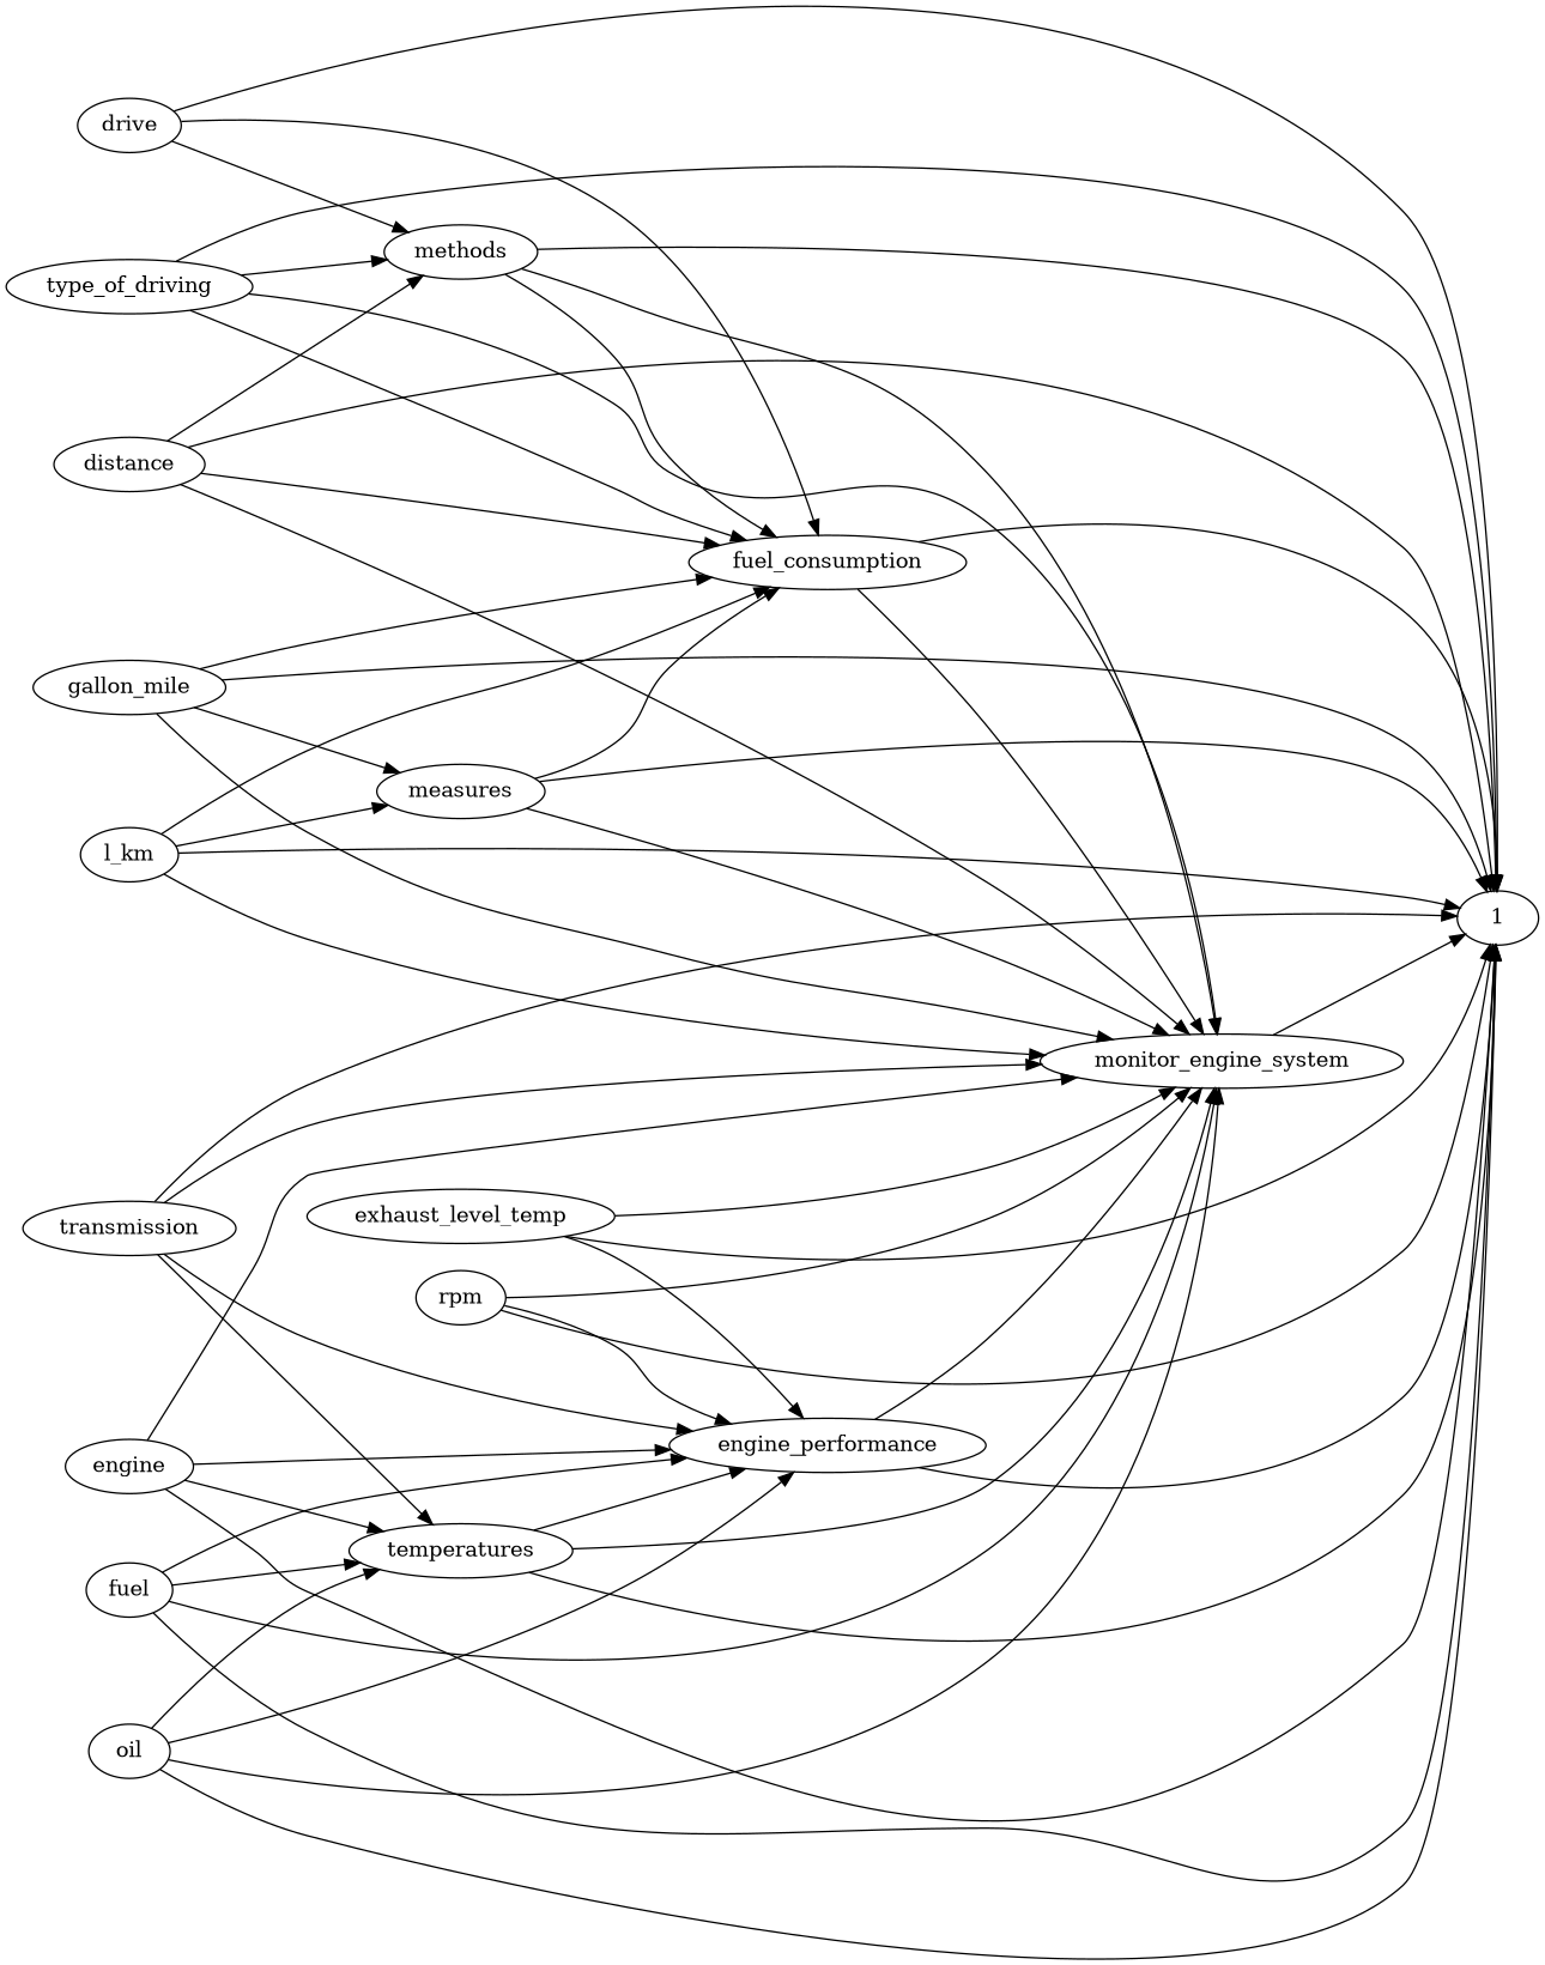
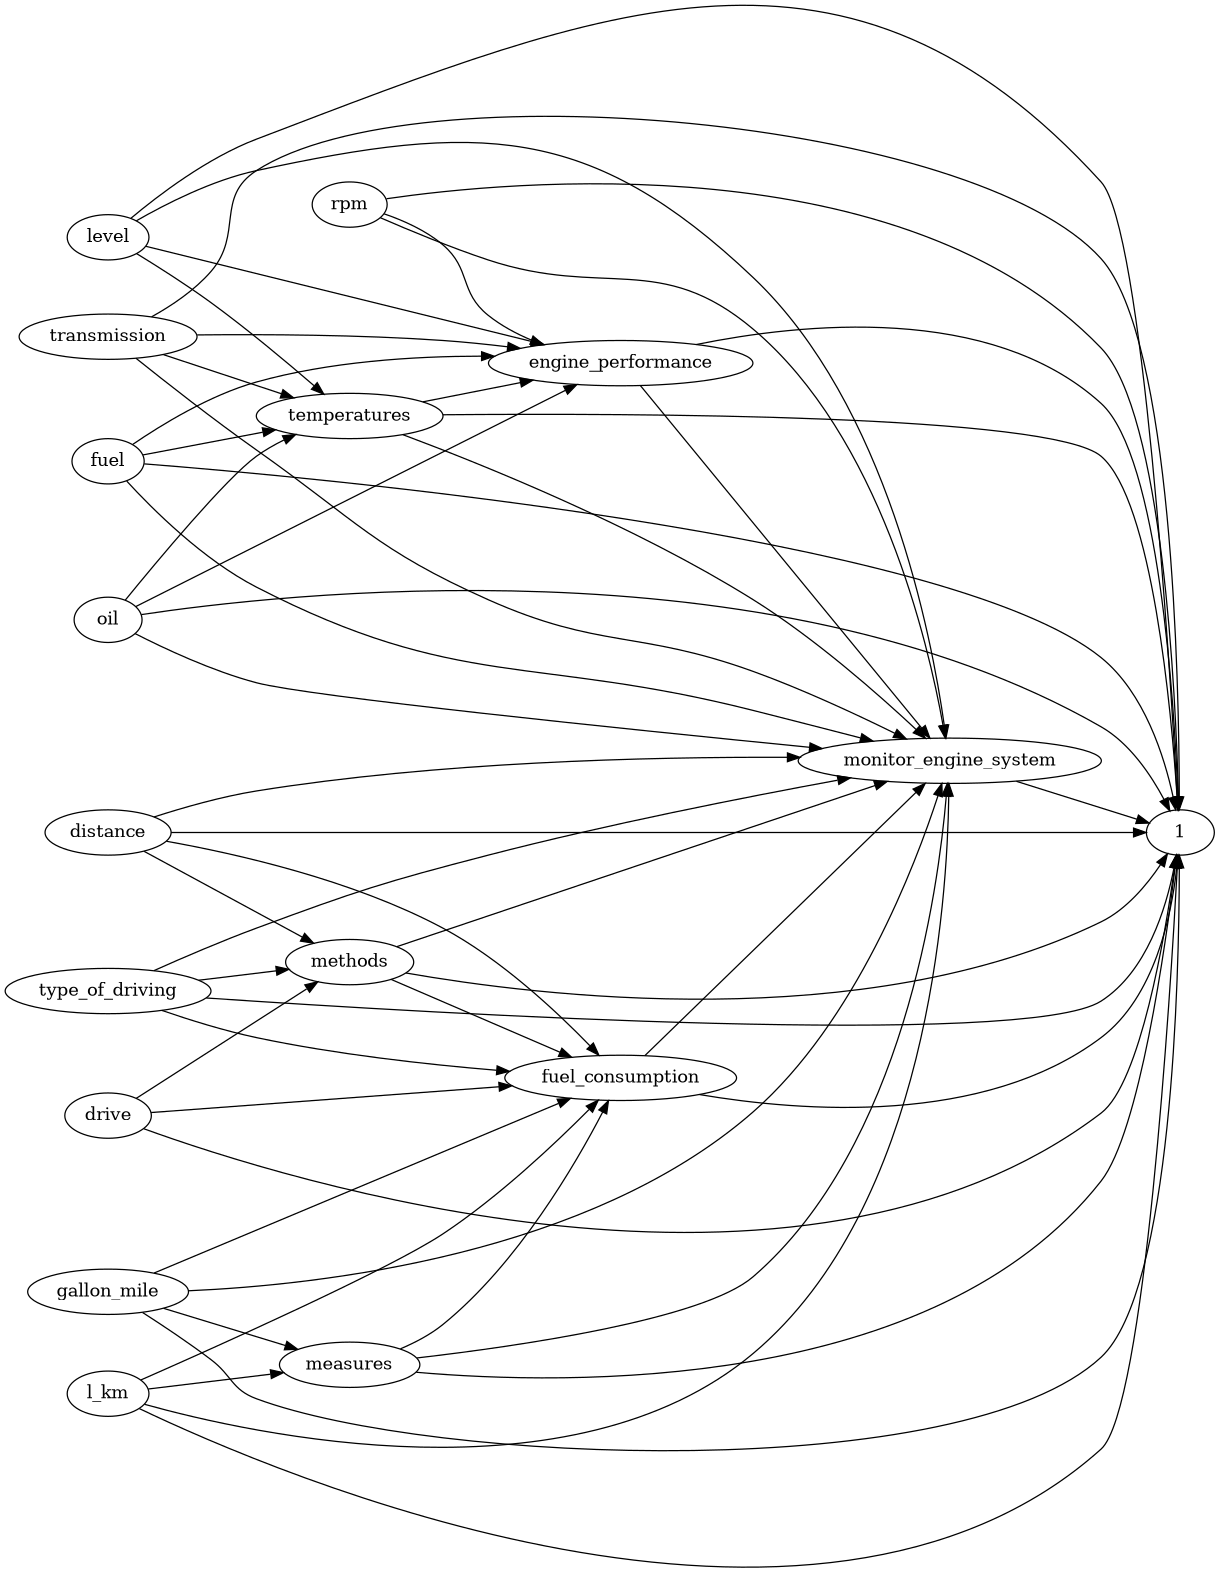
  digraph {
    rankdir=LR
    transmission
    temperatures
    engine_performance
    monitor_engine_system
    1
-   exhaust_level_temp
    distance
    fuel_consumption
    methods
    drive
    rpm
    type_of_driving
-   engine
+   engine [label=level]
    gallon_mile
    measures
    l_km
    n17 [label=fuel]
    oil
    transmission -> temperatures
    transmission -> engine_performance
    transmission -> monitor_engine_system
    transmission -> 1
    temperatures -> engine_performance
    temperatures -> monitor_engine_system
    temperatures -> 1
    engine_performance -> monitor_engine_system
    engine_performance -> 1
    monitor_engine_system -> 1
-   exhaust_level_temp -> engine_performance
-   exhaust_level_temp -> monitor_engine_system
-   exhaust_level_temp -> 1
    distance -> monitor_engine_system
    distance -> 1
    distance -> fuel_consumption
    distance -> methods
    fuel_consumption -> monitor_engine_system
    fuel_consumption -> 1
    methods -> monitor_engine_system
    methods -> 1
    methods -> fuel_consumption
    drive -> 1
    drive -> fuel_consumption
    drive -> methods
    rpm -> engine_performance
    rpm -> monitor_engine_system
    rpm -> 1
    type_of_driving -> monitor_engine_system
    type_of_driving -> 1
    type_of_driving -> fuel_consumption
    type_of_driving -> methods
    engine -> temperatures
    engine -> engine_performance
    engine -> monitor_engine_system
    engine -> 1
    gallon_mile -> monitor_engine_system
    gallon_mile -> 1
    gallon_mile -> fuel_consumption
    gallon_mile -> measures
    measures -> monitor_engine_system
    measures -> 1
    measures -> fuel_consumption
    l_km -> monitor_engine_system
    l_km -> 1
    l_km -> fuel_consumption
    l_km -> measures
    n17 -> temperatures
    n17 -> engine_performance
    n17 -> monitor_engine_system
    n17 -> 1
    oil -> temperatures
    oil -> engine_performance
    oil -> monitor_engine_system
    oil -> 1
  }
